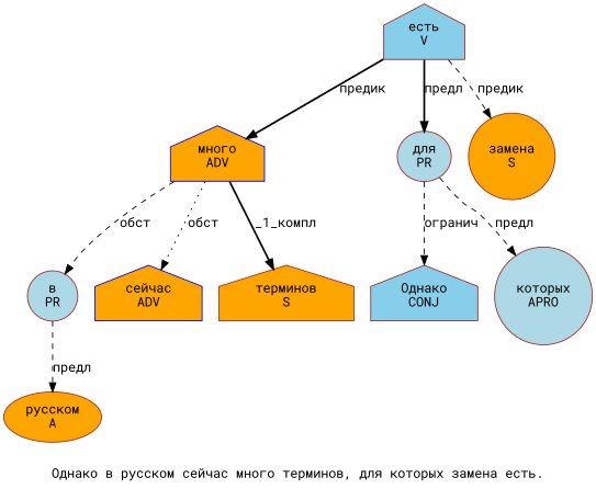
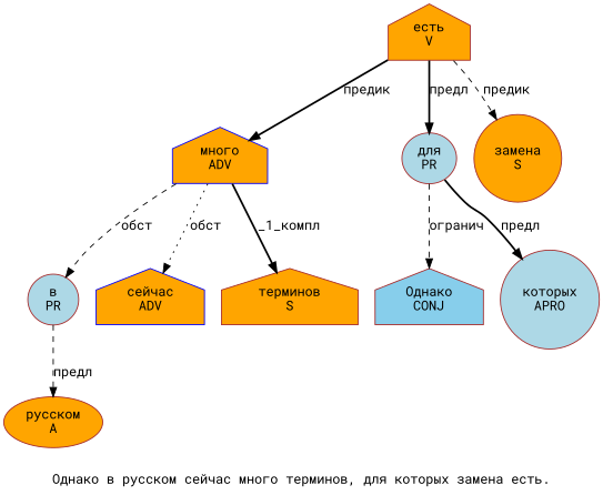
  digraph {
    fontname="Roboto Mono"
    label="Однако в русском сейчас много терминов, для которых замена есть."
    node [color=brown fillcolor=orange fontname="Roboto Mono" penwidth=1 shape=house style=filled]
    edge [fontname="Roboto Mono" style=dashed]
    n1 [fillcolor=skyblue label="Однако\nCONJ"]
    n2 [fillcolor=lightblue label="в\nPR" shape=ellipse]
    n3 [label="русском\nA" shape=ellipse]
    n4 [color=blue label="сейчас\nADV"]
    n5 [color=blue label="много\nADV"]
    n6 [label="терминов\nS"]
    n7 [fillcolor=lightblue label="для\nPR" shape=ellipse]
    n8 [fillcolor=lightblue label="которых\nAPRO" shape=circle]
    n9 [label="замена\nS" shape=circle]
-   n10 [fillcolor=skyblue label="есть\nV"]
+   n10 [label="есть\nV"]
    n2 -> n3 [label="предл"]
    n5 -> n2 [label="обст"]
    n5 -> n4 [label="обст" style=dotted]
    n5 -> n6 [label="_1_компл" style=bold]
    n7 -> n1 [label="огранич"]
-   n7 -> n8 [label="предл"]
+   n7 -> n8 [label="предл" style=bold]
    n10 -> n5 [label="предик" style=bold]
    n10 -> n7 [label="предл" style=bold]
    n10 -> n9 [label="предик"]
  }
